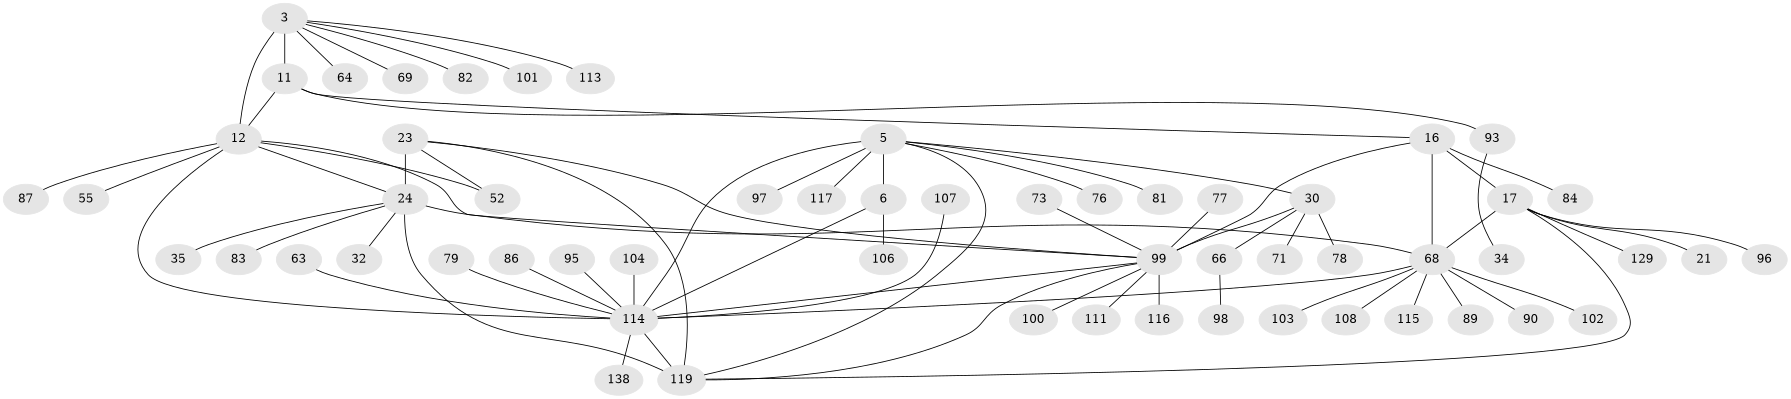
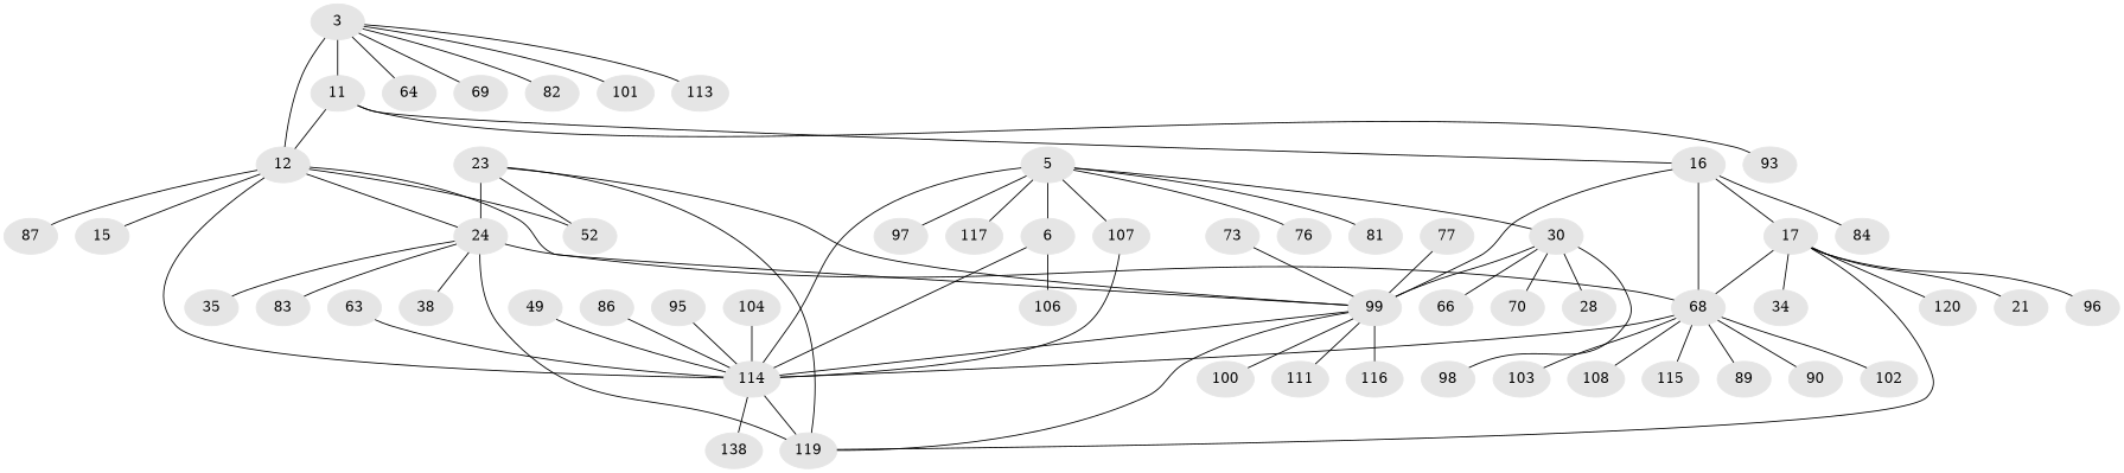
  graph {
    node [color=gray90 style=filled]
    5 [super="+2"]
    6 [super="+1"]
    30 [super="+27"]
    76
    81
    97
    114 [super="+80"]
    117
    119 [super="+105+112+110+22+38+65+74+109"]
    106
    99 [super="+26+40+43+46+72+29+42+94+39+41"]
    66
-   71
-   78 [super="+33"]
+   71 [label=70]
+   78 [super="+33" label=28]
    98
    n16 [label=138]
    n17 [label=3 super="+7"]
    11 [super="+9"]
    12 [super="+10"]
    64
    69 [super="+62"]
    82
    101
    113
    16 [super="+14"]
    93
    24 [super="+21"]
    52
-   55
+   55 [label=15]
    87
    17 [super="+13"]
    68 [super="+36+44+59+61"]
    84 [super="+49"]
-   32
+   32 [label=38]
    35
    83
    100
    111
    116
    34
    n41 [label=21]
    96
-   120 [label=129]
+   120
    89
    90
    102
    103
    108
    115
    23 [super="+20+19"]
    63
    73
    77
-   79 [super="+48"]
+   79 [super="+48" label=49]
    86
    95
    104
    107 [super="+37"]
    5 -- 6 [weight=4]
    5 -- 30
    5 -- 76
    5 -- 81
    5 -- 97
    5 -- 114 [weight=4]
    5 -- 117
-   5 -- 119
+   5 -- 107
    6 -- 114 [weight=4]
    6 -- 106
    30 -- 99 [weight=8]
    30 -- 66
    30 -- 71
    30 -- 78
-   66 -- 98
+   30 -- 98
    114 -- 119
    114 -- n16
    99 -- 114 [weight=2]
    99 -- 119
    99 -- 100
    99 -- 111
    99 -- 116
    n17 -- 11 [weight=4]
    n17 -- 12 [weight=4]
    n17 -- 64
    n17 -- 69
    n17 -- 82
    n17 -- 101
    n17 -- 113
    11 -- 12 [weight=4]
    11 -- 16
    11 -- 93
    12 -- 114 [weight=3]
    12 -- 99
    12 -- 24
    12 -- 52
    12 -- 55
    12 -- 87
    16 -- 99
    16 -- 17 [weight=4]
    16 -- 68 [weight=4]
    16 -- 84
    24 -- 119 [weight=3]
    24 -- 68
    24 -- 32
    24 -- 35
    24 -- 83
    17 -- 119
    17 -- 68 [weight=4]
-   93 -- 34
+   17 -- 34
    17 -- n41
    17 -- 96
    17 -- 120
    68 -- 114 [weight=2]
    68 -- 89
    68 -- 90
    68 -- 102
    68 -- 103
    68 -- 108
    68 -- 115
    23 -- 119 [weight=3]
    23 -- 99
    23 -- 24 [weight=6]
    23 -- 52
    63 -- 114
    73 -- 99
    77 -- 99
    79 -- 114
    86 -- 114
    95 -- 114
    104 -- 114
    107 -- 114
  }
